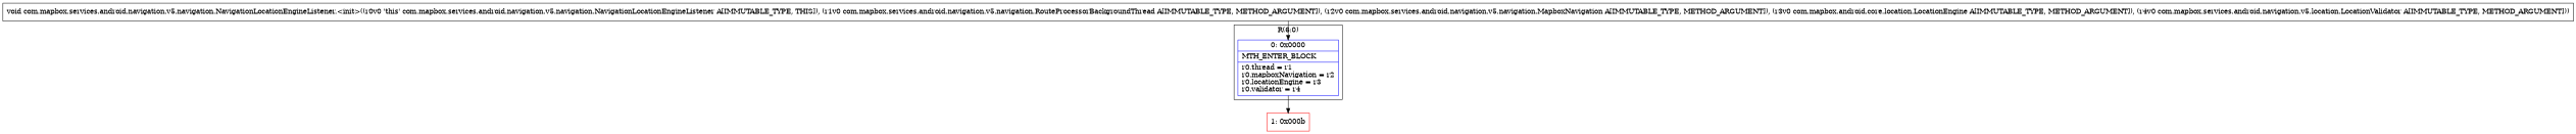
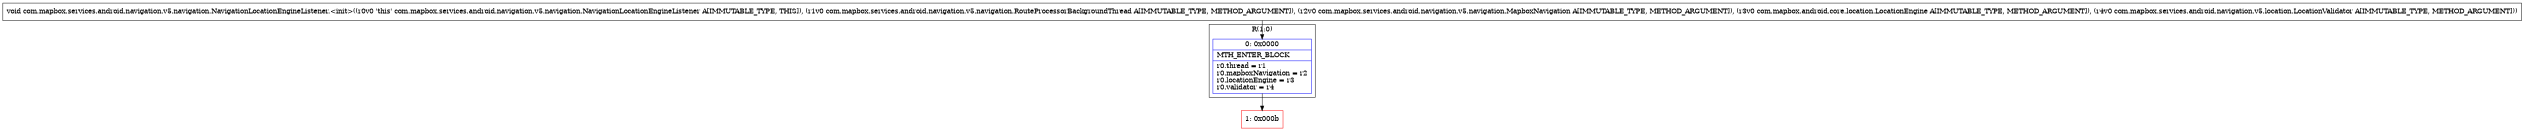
  digraph {
    node [shape=record]
    n1 [color=blue label="{0\:\ 0x0000|MTH_ENTER_BLOCK\l|r0.thread = r1\lr0.mapboxNavigation = r2\lr0.locationEngine = r3\lr0.validator = r4\l}"]
    n2 [color=red label="{1\:\ 0x000b}"]
    n3 [label="{void com.mapbox.services.android.navigation.v5.navigation.NavigationLocationEngineListener.\<init\>((r0v0 'this' com.mapbox.services.android.navigation.v5.navigation.NavigationLocationEngineListener A[IMMUTABLE_TYPE, THIS]), (r1v0 com.mapbox.services.android.navigation.v5.navigation.RouteProcessorBackgroundThread A[IMMUTABLE_TYPE, METHOD_ARGUMENT]), (r2v0 com.mapbox.services.android.navigation.v5.navigation.MapboxNavigation A[IMMUTABLE_TYPE, METHOD_ARGUMENT]), (r3v0 com.mapbox.android.core.location.LocationEngine A[IMMUTABLE_TYPE, METHOD_ARGUMENT]), (r4v0 com.mapbox.services.android.navigation.v5.location.LocationValidator A[IMMUTABLE_TYPE, METHOD_ARGUMENT])) }"]
    subgraph cluster_1 {
-     label="R(6:0)"
+     label="R(1:0)"
      n1
    }
    n1 -> n2
    n3 -> n1
  }
